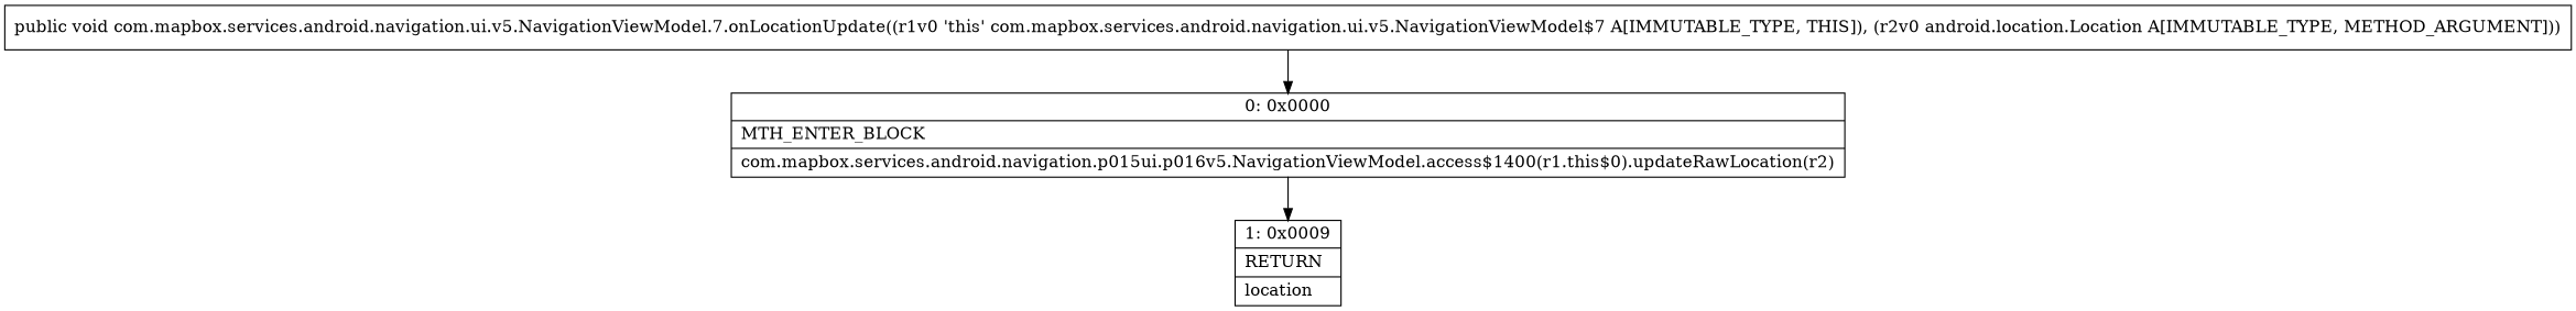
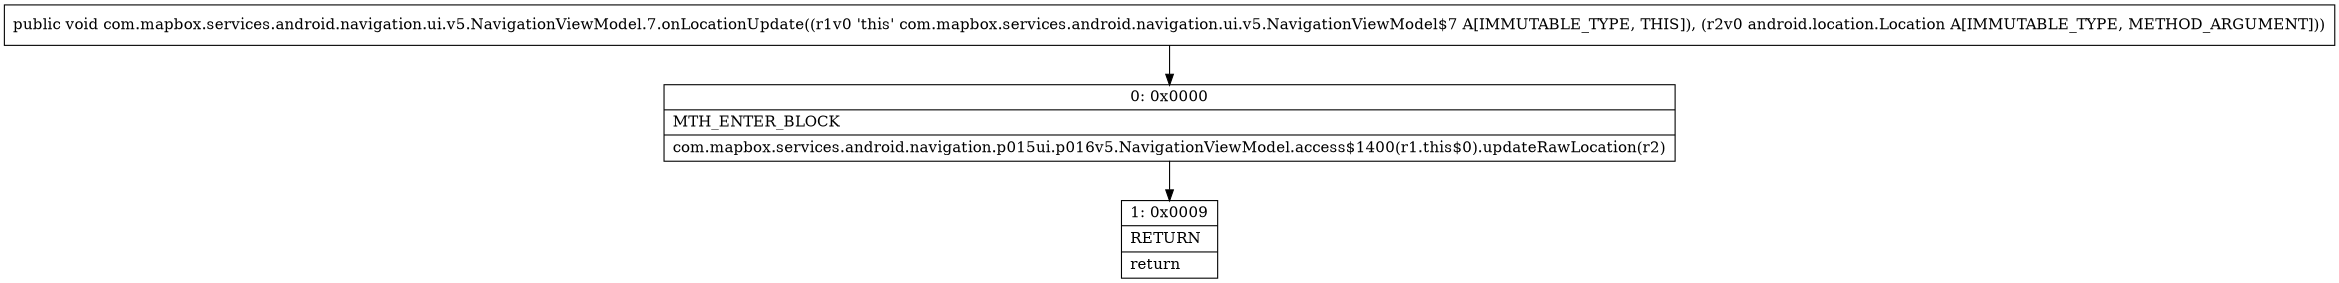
  digraph {
    node [shape=record]
    n1 [label="{0\:\ 0x0000|MTH_ENTER_BLOCK\l|com.mapbox.services.android.navigation.p015ui.p016v5.NavigationViewModel.access$1400(r1.this$0).updateRawLocation(r2)\l}"]
-   n2 [label="{1\:\ 0x0009|RETURN\l|location\l}"]
+   n2 [label="{1\:\ 0x0009|RETURN\l|return\l}"]
    n3 [label="{public void com.mapbox.services.android.navigation.ui.v5.NavigationViewModel.7.onLocationUpdate((r1v0 'this' com.mapbox.services.android.navigation.ui.v5.NavigationViewModel$7 A[IMMUTABLE_TYPE, THIS]), (r2v0 android.location.Location A[IMMUTABLE_TYPE, METHOD_ARGUMENT])) }"]
    n1 -> n2
    n3 -> n1
  }
